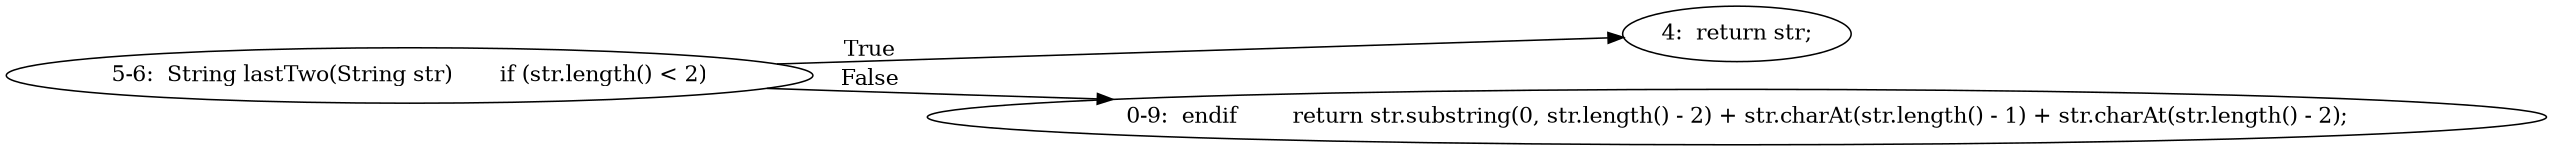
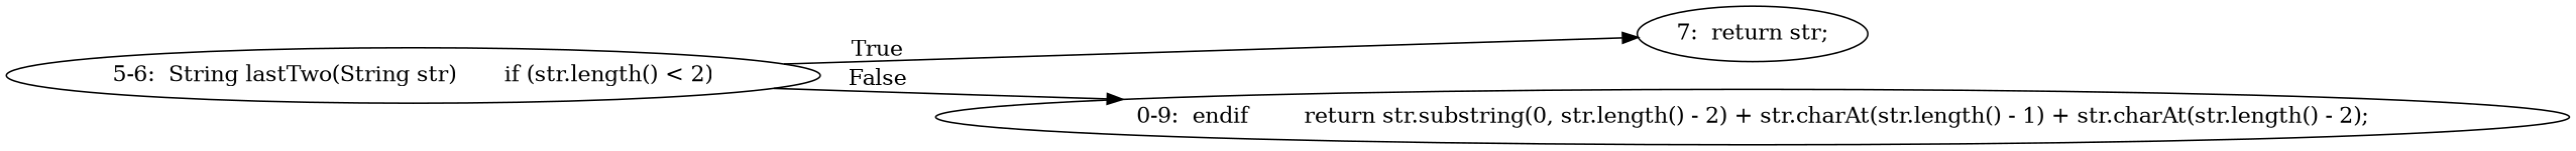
  digraph {
    rankdir=LR
    n1 [label="5-6:  String lastTwo(String str)	if (str.length() < 2)"]
-   n2 [label="4:  return str;"]
+   n2 [label="7:  return str;"]
    n3 [label="0-9:  endif	return str.substring(0, str.length() - 2) + str.charAt(str.length() - 1) + str.charAt(str.length() - 2);"]
    n1 -> n2 [label=True]
    n1 -> n3 [label=False]
  }
